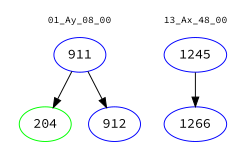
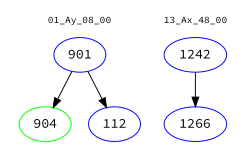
  digraph {
    fontname="Source Code Pro"
    node [color=blue fontname="Source Code Pro"]
    edge [color=black fontname="Source Code Pro"]
-   n1 [label=911]
-   n2 [color=green label=204]
-   n3 [label=912]
-   n4 [label=1245]
+   n1 [label=901]
+   n2 [color=green label=904]
+   n3 [label=112]
+   n4 [label=1242]
    n5 [label=1266]
    subgraph cluster_1 {
      color=white
      fontsize=10
      label="01_Ay_08_00"
      n1
      n2
      n3
    }
    subgraph cluster_2 {
      color=white
      fontsize=10
      label="13_Ax_48_00"
      n4
      n5
    }
    n1 -> n2
    n1 -> n3
    n4 -> n5
  }
